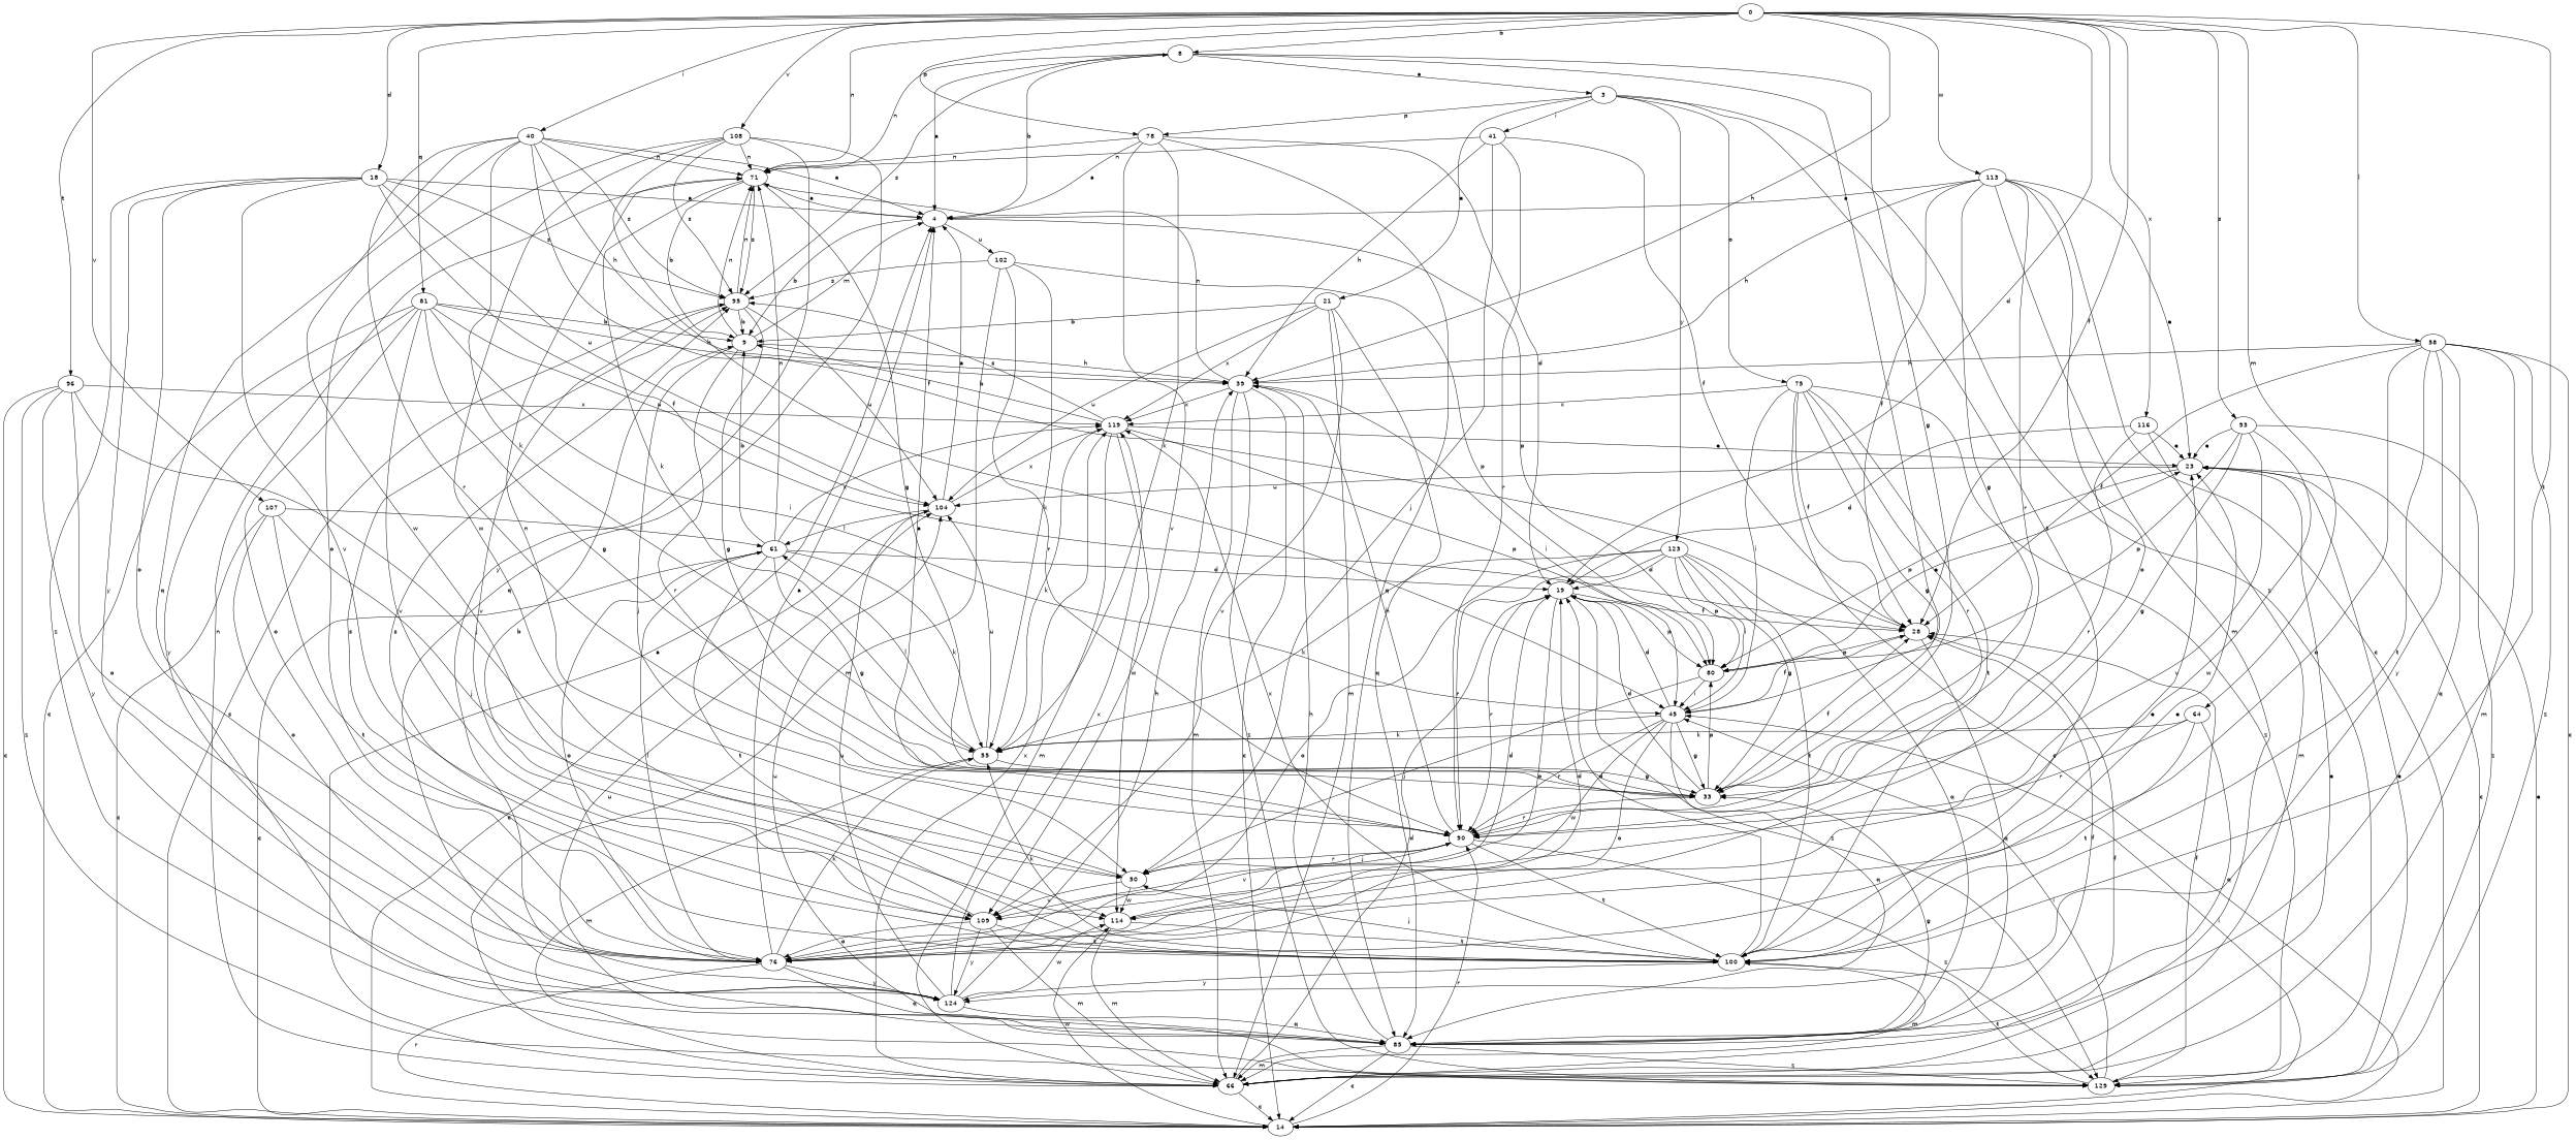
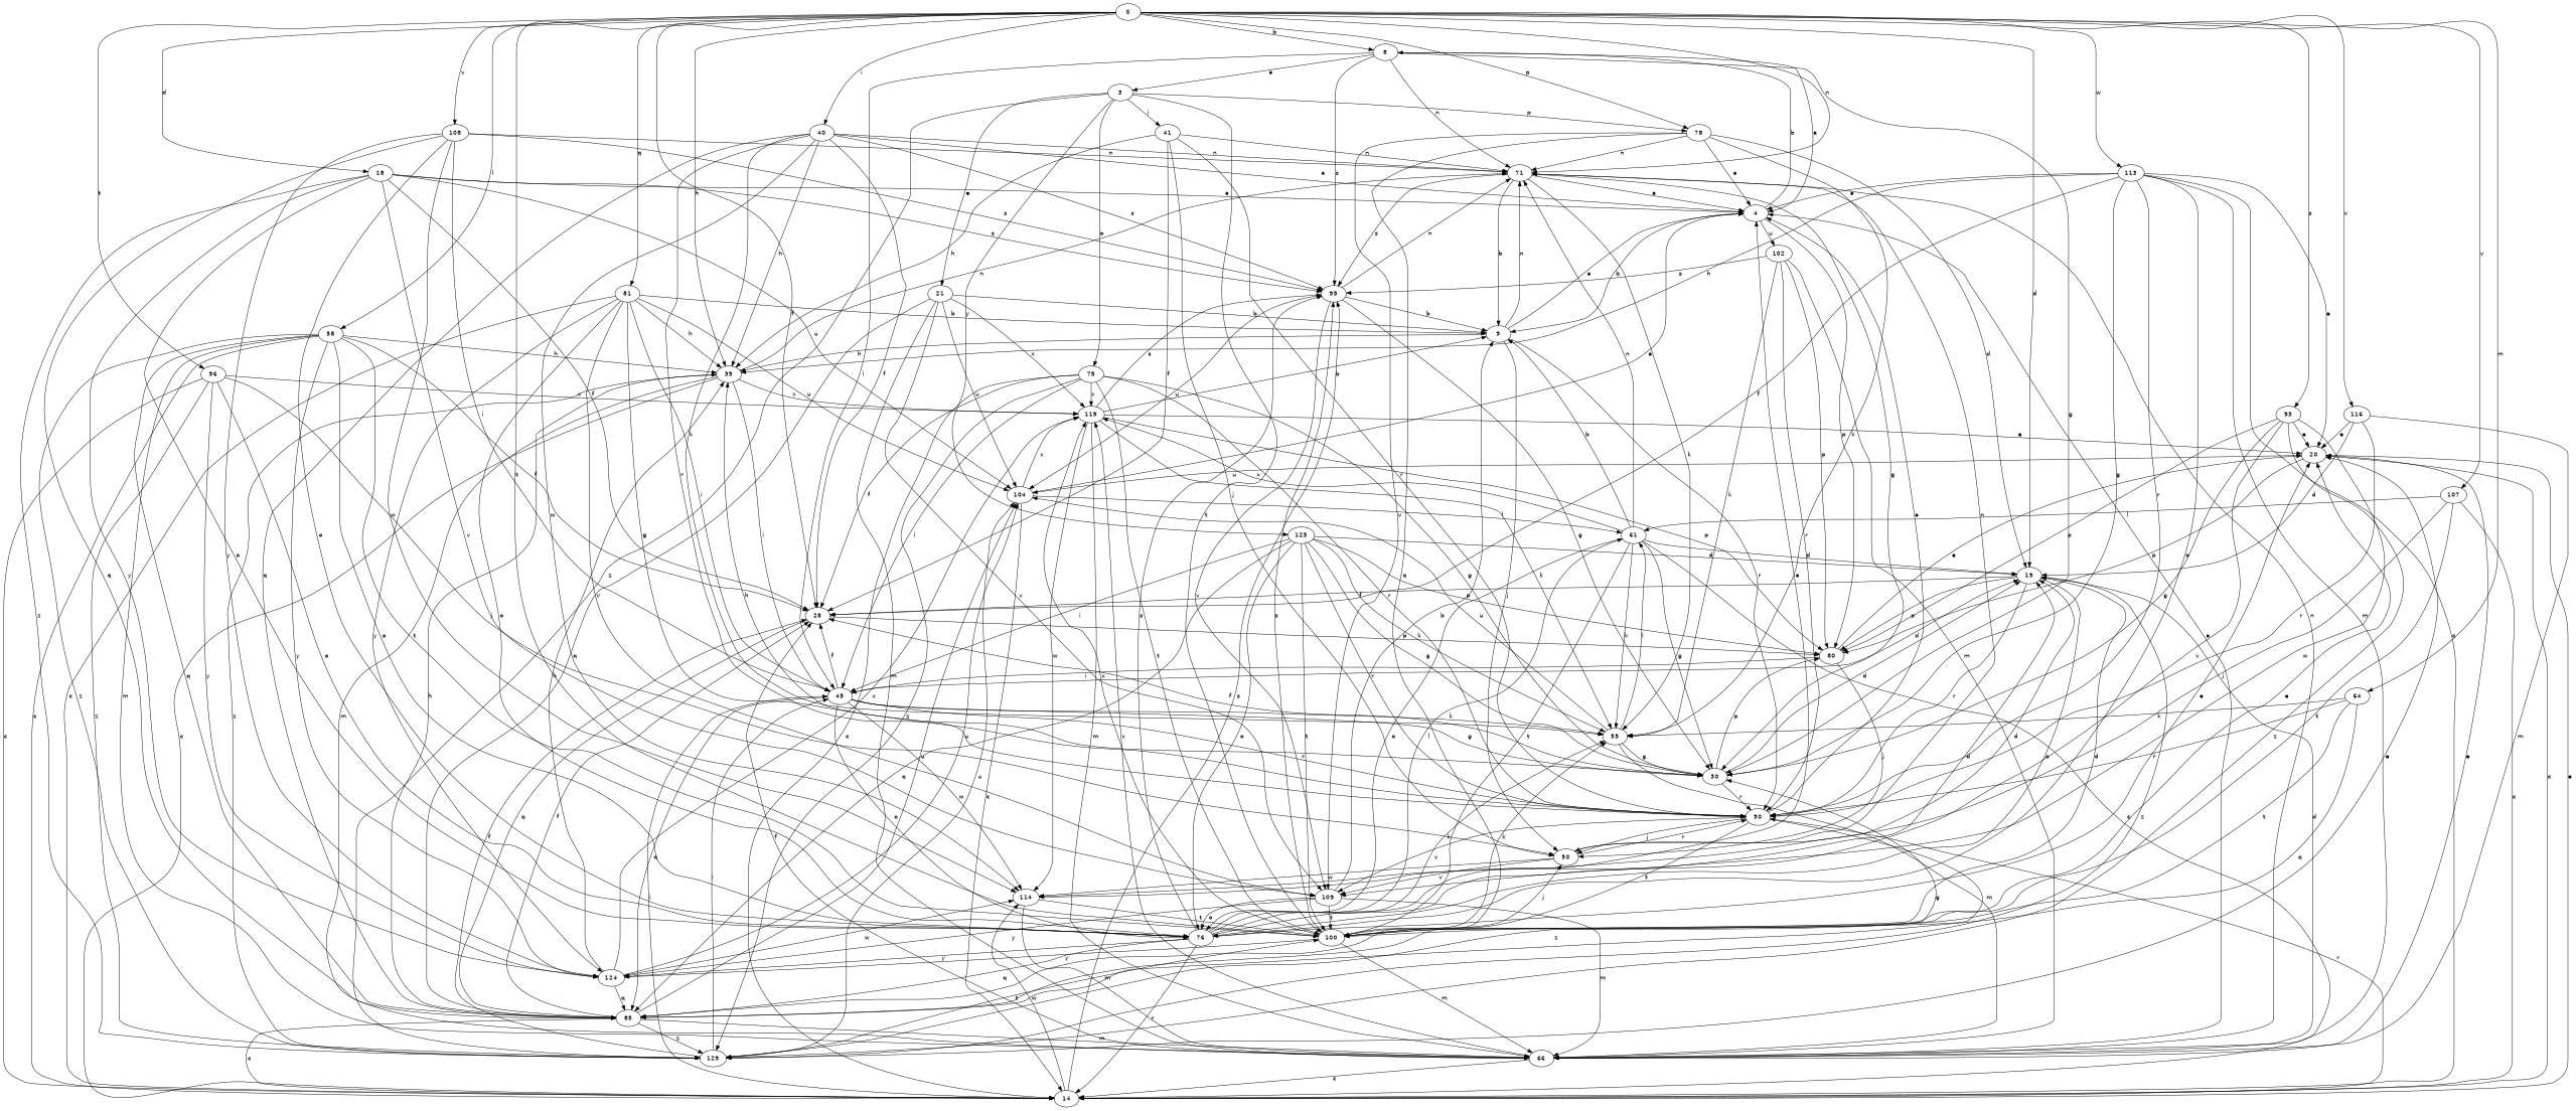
  strict digraph {
    fontname="DejaVu Sans"
    node [fontname="DejaVu Sans"]
    edge [fontname="DejaVu Sans"]
    0
    8
    18
    19
    28
    39
    40
    58
    64
    71
    78
    81
    93
    96
    100
    107
    108
    113
    116
    3
    4
-   33
+   33 [label=30]
    45
    95
    129
    76
    104
    109
    124
    80
    90
    85
    14
    66
    119
    114
    55
    9
-   23
+   23 [label=20]
    50
    61
    21
    41
    75
    123
    102
    0 -> 8 [label=b]
    0 -> 18 [label=d]
    0 -> 19 [label=d]
    0 -> 28 [label=f]
    0 -> 39 [label=h]
    0 -> 40 [label=i]
    0 -> 58 [label=l]
    0 -> 64 [label=m]
    0 -> 71 [label=n]
    0 -> 78 [label=p]
    0 -> 81 [label=q]
    0 -> 93 [label=s]
    0 -> 96 [label=t]
    0 -> 100 [label=t]
    0 -> 107 [label=v]
    0 -> 108 [label=v]
    0 -> 113 [label=w]
    0 -> 116 [label=x]
    8 -> 71 [label=n]
    8 -> 3 [label=a]
    8 -> 4 [label=a]
    8 -> 33 [label=g]
    8 -> 45 [label=i]
    8 -> 95 [label=s]
    18 -> 28 [label=f]
    18 -> 4 [label=a]
    18 -> 95 [label=s]
    18 -> 129 [label=z]
    18 -> 76 [label=o]
    18 -> 104 [label=u]
    18 -> 109 [label=v]
    18 -> 124 [label=y]
    19 -> 28 [label=f]
    19 -> 129 [label=z]
    19 -> 76 [label=o]
    19 -> 80 [label=p]
    19 -> 90 [label=r]
    28 -> 80 [label=p]
    28 -> 85 [label=q]
    39 -> 71 [label=n]
    39 -> 45 [label=i]
    39 -> 129 [label=z]
    39 -> 14 [label=c]
    39 -> 66 [label=m]
    39 -> 119 [label=x]
    40 -> 28 [label=f]
    40 -> 39 [label=h]
    40 -> 71 [label=n]
    40 -> 4 [label=a]
    40 -> 95 [label=s]
    40 -> 90 [label=r]
    40 -> 85 [label=q]
    40 -> 114 [label=w]
    40 -> 55 [label=k]
    58 -> 28 [label=f]
    58 -> 39 [label=h]
    58 -> 100 [label=t]
    58 -> 129 [label=z]
    58 -> 76 [label=o]
    58 -> 124 [label=y]
    58 -> 85 [label=q]
    58 -> 14 [label=c]
    58 -> 66 [label=m]
    64 -> 100 [label=t]
    64 -> 90 [label=r]
    64 -> 85 [label=q]
    64 -> 55 [label=k]
    71 -> 4 [label=a]
    71 -> 33 [label=g]
    71 -> 95 [label=s]
    71 -> 55 [label=k]
    71 -> 9 [label=b]
    78 -> 19 [label=d]
    78 -> 71 [label=n]
    78 -> 4 [label=a]
    78 -> 109 [label=v]
    78 -> 85 [label=q]
    78 -> 55 [label=k]
    81 -> 39 [label=h]
    81 -> 33 [label=g]
    81 -> 45 [label=i]
    81 -> 76 [label=o]
    81 -> 104 [label=u]
    81 -> 109 [label=v]
    81 -> 124 [label=y]
    81 -> 14 [label=c]
    81 -> 9 [label=b]
    93 -> 33 [label=g]
    93 -> 129 [label=z]
    93 -> 109 [label=v]
    93 -> 80 [label=p]
    93 -> 114 [label=w]
    93 -> 23 [label=e]
    96 -> 129 [label=z]
    96 -> 76 [label=o]
    96 -> 124 [label=y]
    96 -> 14 [label=c]
    96 -> 119 [label=x]
    96 -> 50 [label=j]
    100 -> 19 [label=d]
    100 -> 95 [label=s]
    100 -> 124 [label=y]
    100 -> 66 [label=m]
    100 -> 119 [label=x]
    100 -> 55 [label=k]
    100 -> 23 [label=e]
    100 -> 50 [label=j]
    107 -> 100 [label=t]
-   107 -> 76 [label=o]
    107 -> 14 [label=c]
    107 -> 50 [label=j]
    107 -> 61 [label=l]
    108 -> 71 [label=n]
    108 -> 45 [label=i]
    108 -> 95 [label=s]
    108 -> 76 [label=o]
    108 -> 124 [label=y]
    108 -> 85 [label=q]
    108 -> 114 [label=w]
    113 -> 28 [label=f]
    113 -> 39 [label=h]
    113 -> 4 [label=a]
    113 -> 33 [label=g]
    113 -> 76 [label=o]
    113 -> 90 [label=r]
    113 -> 14 [label=c]
    113 -> 66 [label=m]
    113 -> 23 [label=e]
    116 -> 19 [label=d]
    116 -> 90 [label=r]
    116 -> 66 [label=m]
    116 -> 23 [label=e]
    3 -> 78 [label=p]
    3 -> 100 [label=t]
    3 -> 129 [label=z]
    3 -> 21 [label=e]
    3 -> 41 [label=i]
    3 -> 75 [label=o]
    3 -> 123 [label=y]
    4 -> 8 [label=b]
    4 -> 80 [label=p]
    4 -> 9 [label=b]
    4 -> 102 [label=u]
    33 -> 19 [label=d]
    33 -> 28 [label=f]
    33 -> 80 [label=p]
    33 -> 90 [label=r]
    45 -> 19 [label=d]
    45 -> 28 [label=f]
    45 -> 33 [label=g]
    45 -> 76 [label=o]
    45 -> 90 [label=r]
    45 -> 85 [label=q]
    45 -> 114 [label=w]
    45 -> 55 [label=k]
    95 -> 71 [label=n]
    95 -> 33 [label=g]
    95 -> 104 [label=u]
    95 -> 109 [label=v]
    95 -> 9 [label=b]
    129 -> 28 [label=f]
    129 -> 100 [label=t]
    129 -> 45 [label=i]
    129 -> 104 [label=u]
    129 -> 23 [label=e]
    76 -> 19 [label=d]
    76 -> 4 [label=a]
    76 -> 95 [label=s]
    76 -> 124 [label=y]
    76 -> 85 [label=q]
    76 -> 14 [label=r]
    76 -> 55 [label=k]
    76 -> 23 [label=e]
    76 -> 61 [label=l]
    104 -> 4 [label=a]
    104 -> 14 [label=c]
    104 -> 119 [label=x]
    104 -> 61 [label=l]
    109 -> 100 [label=t]
    109 -> 76 [label=o]
    109 -> 124 [label=y]
    109 -> 66 [label=m]
    109 -> 9 [label=b]
    124 -> 39 [label=h]
    124 -> 104 [label=u]
    124 -> 85 [label=q]
    124 -> 119 [label=x]
    124 -> 114 [label=w]
    80 -> 45 [label=i]
    80 -> 23 [label=e]
    80 -> 50 [label=j]
    90 -> 39 [label=h]
    90 -> 100 [label=t]
    90 -> 4 [label=a]
    90 -> 129 [label=z]
    90 -> 109 [label=v]
    90 -> 50 [label=j]
    85 -> 28 [label=f]
    85 -> 39 [label=h]
    85 -> 33 [label=g]
    85 -> 129 [label=z]
    85 -> 104 [label=u]
    85 -> 14 [label=c]
    85 -> 66 [label=m]
    14 -> 45 [label=i]
    14 -> 95 [label=s]
    14 -> 90 [label=r]
    14 -> 114 [label=w]
    14 -> 23 [label=e]
    66 -> 19 [label=d]
    66 -> 28 [label=f]
    66 -> 71 [label=n]
    66 -> 4 [label=a]
    66 -> 14 [label=c]
    66 -> 119 [label=x]
    66 -> 23 [label=e]
    119 -> 95 [label=s]
    119 -> 80 [label=p]
    119 -> 66 [label=m]
    119 -> 114 [label=w]
    119 -> 55 [label=k]
    119 -> 9 [label=b]
    119 -> 23 [label=e]
    114 -> 19 [label=d]
    114 -> 100 [label=t]
    114 -> 66 [label=m]
    55 -> 33 [label=g]
    55 -> 104 [label=u]
    55 -> 66 [label=m]
    55 -> 61 [label=l]
    9 -> 39 [label=h]
    9 -> 71 [label=n]
-   9 -> 4 [label=m]
+   9 -> 4 [label=a]
    9 -> 90 [label=r]
    9 -> 50 [label=j]
    23 -> 104 [label=u]
    23 -> 80 [label=p]
    23 -> 14 [label=c]
    50 -> 71 [label=n]
    50 -> 109 [label=v]
    50 -> 90 [label=r]
    50 -> 114 [label=w]
    61 -> 19 [label=d]
    61 -> 71 [label=n]
    61 -> 100 [label=t]
    61 -> 33 [label=g]
    61 -> 76 [label=o]
    61 -> 14 [label=c]
    61 -> 119 [label=x]
    61 -> 55 [label=k]
    61 -> 9 [label=b]
    21 -> 104 [label=u]
    21 -> 109 [label=v]
    21 -> 85 [label=q]
    21 -> 66 [label=m]
    21 -> 119 [label=x]
    21 -> 9 [label=b]
    41 -> 28 [label=f]
    41 -> 39 [label=h]
    41 -> 71 [label=n]
    41 -> 90 [label=r]
    41 -> 50 [label=j]
    75 -> 28 [label=f]
    75 -> 100 [label=t]
    75 -> 33 [label=g]
    75 -> 45 [label=i]
    75 -> 129 [label=z]
    75 -> 90 [label=r]
    75 -> 14 [label=c]
    75 -> 119 [label=x]
    123 -> 19 [label=d]
    123 -> 100 [label=t]
    123 -> 33 [label=g]
    123 -> 45 [label=i]
    123 -> 76 [label=o]
    123 -> 80 [label=p]
    123 -> 90 [label=r]
    123 -> 85 [label=q]
    123 -> 55 [label=k]
    102 -> 95 [label=s]
    102 -> 80 [label=p]
    102 -> 90 [label=r]
    102 -> 66 [label=m]
    102 -> 55 [label=k]
  }
